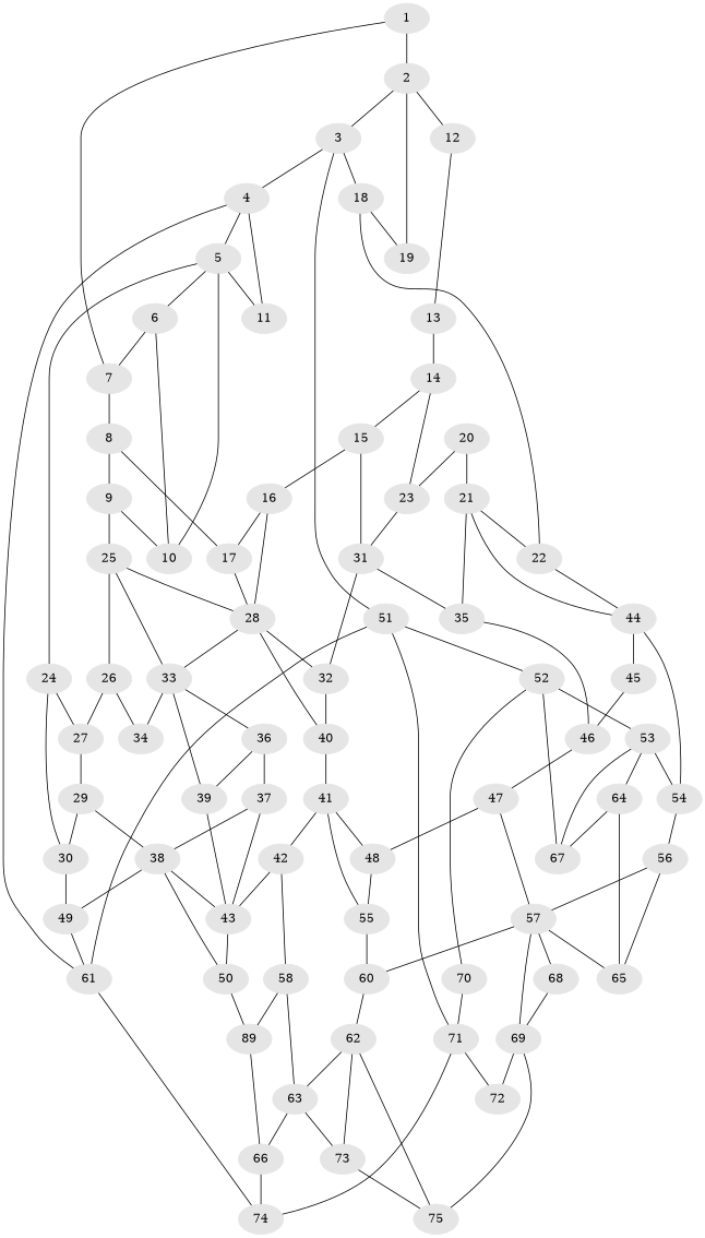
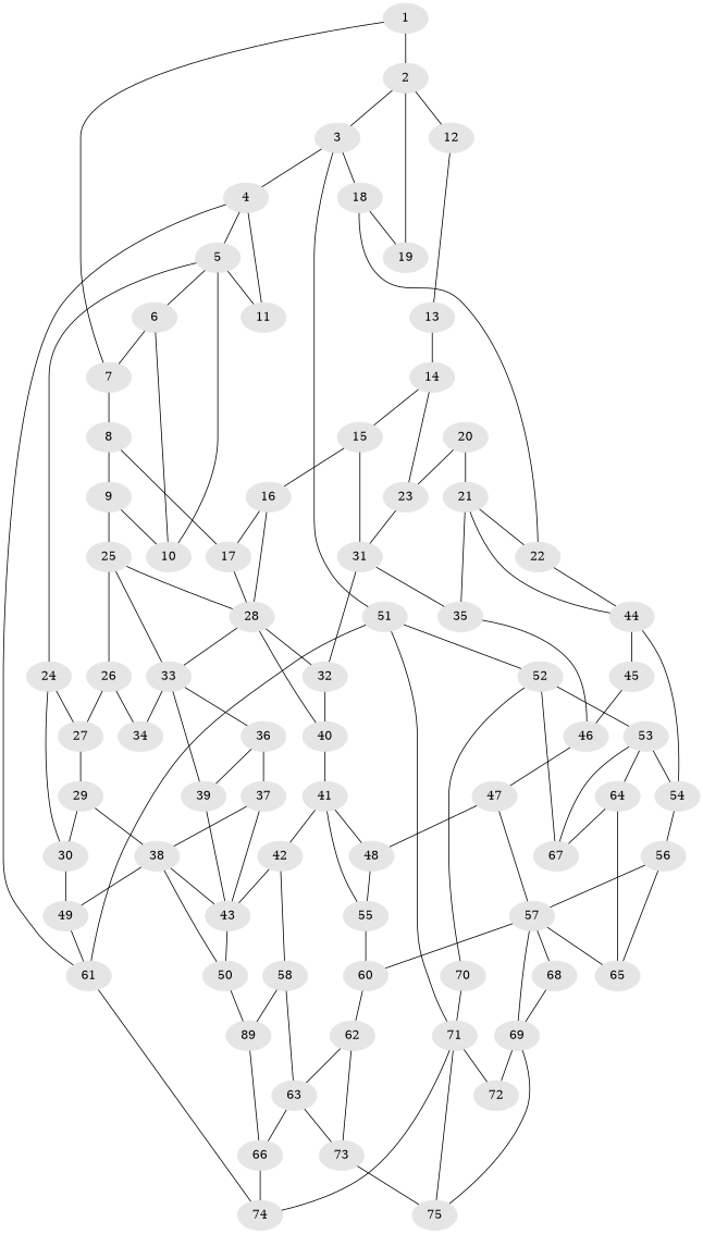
  graph {
    node [color=gray90 style=filled]
    edge [weight=1.0]
    1
    2
    7
    3
    12
    19
    8
    4
    18
    51
    13
    5
    11
    61
    22
    52
    71
    6
    10
    24
    74
    27
    30
    9
    17
    25
    28
    26
    33
    14
    15
    23
    16
    31
    35
    32
    40
    44
    20
    21
    46
    45
    54
    29
    49
    34
    36
    39
    38
    41
    43
    50
    37
    47
    n55 [label=89]
    42
    48
    55
    58
    60
    63
    56
    57
    65
    68
    69
    66
    53
    67
    70
    72
    75
    64
    62
    73
    1 -- 2 [weight=2.0]
    1 -- 7
    2 -- 3
    2 -- 12 [weight=2.0]
    2 -- 19
    7 -- 8
    3 -- 4
    3 -- 18
    3 -- 51
    12 -- 13 [weight=2.0]
    8 -- 9
    8 -- 17
    4 -- 5
    4 -- 11
    4 -- 61
    18 -- 19
    18 -- 22
    51 -- 61
    51 -- 52
    51 -- 71
    13 -- 14 [weight=4.0]
    5 -- 11 [weight=2.0]
    5 -- 6
    5 -- 10
    5 -- 24
    61 -- 74
    22 -- 44
    52 -- 53
    52 -- 67 [weight=3.0]
    52 -- 70
    71 -- 74
    71 -- 72
-   62 -- 75
+   71 -- 75
    6 -- 7
    6 -- 10
    24 -- 27
    24 -- 30
    27 -- 29
    30 -- 49
    9 -- 10
    9 -- 25
    17 -- 28
    25 -- 28
    25 -- 26
    25 -- 33
    28 -- 33
    28 -- 32
    28 -- 40
    26 -- 27
    26 -- 34
    33 -- 34 [weight=2.0]
    33 -- 36
    33 -- 39
    14 -- 15
    14 -- 23
    15 -- 16
    15 -- 31 [weight=2.0]
    23 -- 31
    16 -- 17
    16 -- 28
    31 -- 35
    31 -- 32 [weight=2.0]
    35 -- 46
    32 -- 40 [weight=2.0]
    40 -- 41 [weight=2.0]
    44 -- 45 [weight=2.0]
    44 -- 54 [weight=2.0]
    20 -- 23
    20 -- 21 [weight=2.0]
    21 -- 22
    21 -- 35
    21 -- 44
    46 -- 47
    45 -- 46
    54 -- 56
    29 -- 30
    29 -- 38
    49 -- 61
    36 -- 39
    36 -- 37
    39 -- 43
    38 -- 49
    38 -- 43
    38 -- 50 [weight=2.0]
    41 -- 42 [weight=2.0]
    41 -- 48
    41 -- 55
    43 -- 50
    50 -- n55 [weight=2.0]
    37 -- 38
    37 -- 43
    47 -- 48
    47 -- 57
    n55 -- 66 [weight=2.0]
    42 -- 43 [weight=2.0]
    42 -- 58
    48 -- 55
    55 -- 60
    58 -- n55
    58 -- 63
    60 -- 62
    63 -- 66 [weight=2.0]
    63 -- 73
    56 -- 57
    56 -- 65
    57 -- 60
    57 -- 65
    57 -- 68
    57 -- 69
    68 -- 69 [weight=2.0]
    69 -- 72 [weight=2.0]
    69 -- 75
    66 -- 74 [weight=2.0]
    53 -- 54 [weight=2.0]
    53 -- 67 [weight=2.0]
    53 -- 64
    70 -- 71 [weight=2.0]
    64 -- 65
    64 -- 67
    62 -- 63
    62 -- 73
    73 -- 75
  }
